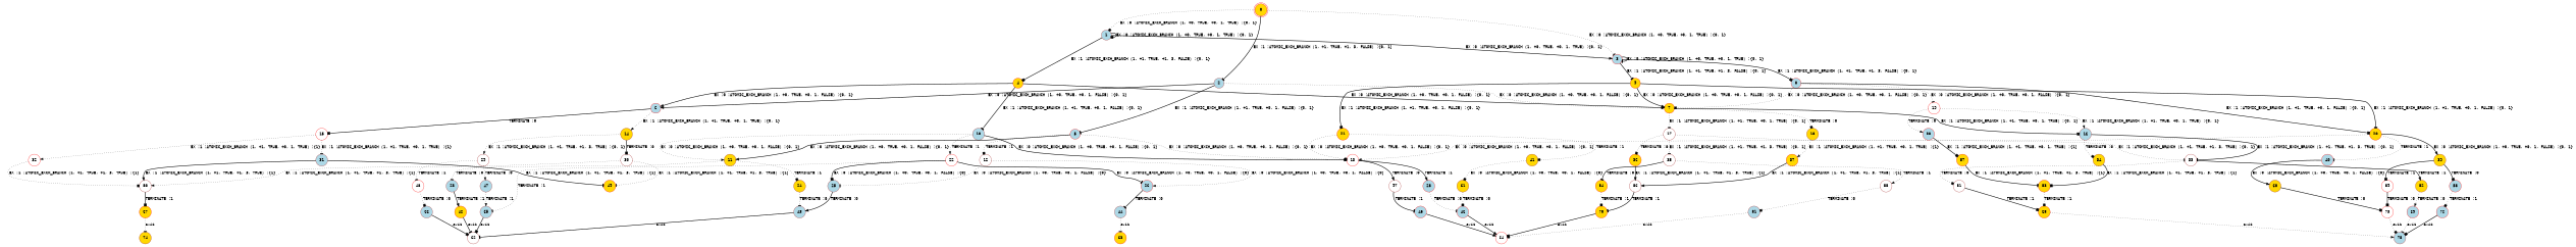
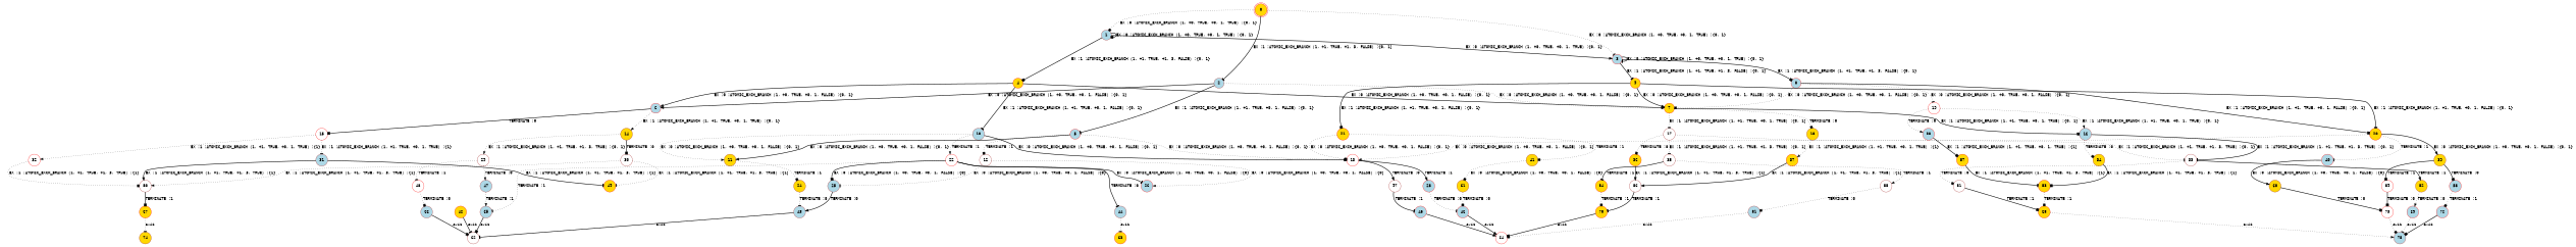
  digraph {
    fontname="DejaVu Sans Mono"
    node [color=red fillcolor=gold fontname="DejaVu Sans Mono" shape=circle style=filled]
    edge [arrowhead=box fontname="DejaVu Sans Mono" style=bold]
    0 [peripheries=2]
    1 [color=brown fillcolor=lightblue]
    2 [color=brown fillcolor=lightblue]
    3 [fillcolor=lightblue]
    4
    5 [fillcolor=lightblue]
    6 [fillcolor=lightblue]
    7
    8 [fillcolor=lightblue]
    9
    10 [color=brown fillcolor=lightblue]
    11 [color=brown]
    12 [color=brown fillcolor=white]
    13 [fillcolor=white]
    14 [color=brown]
    15 [fillcolor=white]
    16 [color=brown fillcolor=lightblue]
    17 [color=brown fillcolor=white]
    18 [color=brown]
    19 [fillcolor=white]
    20
    21
    22 [fillcolor=white]
-   23 [color=brown fillcolor=lightblue]
    24 [color=brown]
    25 [color=brown fillcolor=lightblue]
    26 [fillcolor=lightblue]
    n28 [color=brown fillcolor=white label=97]
    28 [fillcolor=lightblue]
    29 [color=brown fillcolor=white]
    30 [color=brown fillcolor=white]
    31 [color=brown fillcolor=lightblue]
    32 [fillcolor=white]
    33 [color=brown fillcolor=white]
    34 [color=brown]
    35 [color=brown fillcolor=white]
    36
    37
    38 [fillcolor=lightblue]
    39 [color=brown]
    40 [fillcolor=lightblue]
    41 [color=brown]
    65 [color=brown fillcolor=lightblue]
    42
    43 [color=brown fillcolor=lightblue]
    44 [color=brown fillcolor=lightblue]
    45 [fillcolor=lightblue]
    46 [fillcolor=lightblue]
    47 [color=brown fillcolor=lightblue]
    48 [fillcolor=white]
    49
    50 [color=brown fillcolor=white]
    51 [color=brown fillcolor=white]
    52 [color=brown]
    53
    54
    55 [color=brown fillcolor=white]
    56 [color=brown fillcolor=white]
    57
    58 [fillcolor=lightblue]
    59 [fillcolor=white]
    60 [color=brown]
    61 [color=brown]
    62 [color=brown fillcolor=white]
    63
    64 [fillcolor=white]
    66 [color=brown fillcolor=lightblue]
    67
    68
    69 [fillcolor=lightblue]
    70
    n72 [color=brown fillcolor=lightblue label=81]
    72 [fillcolor=lightblue]
    73 [fillcolor=white]
    74 [color=brown]
    75 [color=brown fillcolor=lightblue]
    0 -> 1 [label="EX !0 !ATOMIC_EXCH_BRANCH (1, +0, TRUE, +0, 1, TRUE) !{0, 1}" style=dotted]
    0 -> 2 [arrowhead=tee label="EX !1 !ATOMIC_EXCH_BRANCH (1, +1, TRUE, +1, 3, FALSE) !{0, 1}"]
    0 -> 3 [arrowhead=tee label="EX !0 !ATOMIC_EXCH_BRANCH (1, +0, TRUE, +0, 1, TRUE) !{0, 1}" style=dotted]
    1 -> 1 [label="EX !0 !ATOMIC_EXCH_BRANCH (1, +0, TRUE, +0, 1, TRUE) !{0, 1}"]
    1 -> 3 [arrowhead=normal label="EX !0 !ATOMIC_EXCH_BRANCH (1, +0, TRUE, +0, 1, TRUE) !{0, 1}"]
    1 -> 4 [label="EX !1 !ATOMIC_EXCH_BRANCH (1, +1, TRUE, +1, 3, FALSE) !{0, 1}"]
    2 -> 5 [arrowhead=tee label="EX !1 !ATOMIC_EXCH_BRANCH (1, +1, TRUE, +0, 1, FALSE) !{0, 1}"]
    2 -> 6 [arrowhead=normal label="EX !0 !ATOMIC_EXCH_BRANCH (1, +0, TRUE, +0, 1, FALSE) !{0, 1}"]
    2 -> 7 [arrowhead=normal label="EX !0 !ATOMIC_EXCH_BRANCH (1, +0, TRUE, +0, 1, FALSE) !{0, 1}" style=dotted]
    3 -> 3 [arrowhead=tee label="EX !0 !ATOMIC_EXCH_BRANCH (1, +0, TRUE, +0, 1, TRUE) !{0, 1}"]
    3 -> 8 [label="EX !1 !ATOMIC_EXCH_BRANCH (1, +1, TRUE, +1, 3, FALSE) !{0, 1}"]
    3 -> 9 [arrowhead=tee label="EX !1 !ATOMIC_EXCH_BRANCH (1, +1, TRUE, +1, 3, FALSE) !{0, 1}"]
    4 -> 6 [arrowhead=normal label="EX !0 !ATOMIC_EXCH_BRANCH (1, +0, TRUE, +0, 1, FALSE) !{0, 1}"]
    4 -> 7 [arrowhead=normal label="EX !0 !ATOMIC_EXCH_BRANCH (1, +0, TRUE, +0, 1, FALSE) !{0, 1}"]
    4 -> 10 [arrowhead=tee label="EX !1 !ATOMIC_EXCH_BRANCH (1, +1, TRUE, +0, 1, FALSE) !{0, 1}"]
    5 -> 11 [arrowhead=normal label="EX !0 !ATOMIC_EXCH_BRANCH (1, +0, TRUE, +0, 1, FALSE) !{0, 1}"]
    5 -> 12 [label="TERMINATE !1" style=dotted]
    5 -> 13 [arrowhead=normal label="EX !0 !ATOMIC_EXCH_BRANCH (1, +0, TRUE, +0, 1, FALSE) !{0, 1}" style=dotted]
    6 -> 14 [arrowhead=normal label="EX !1 !ATOMIC_EXCH_BRANCH (1, +1, TRUE, +0, 1, TRUE) !{0, 1}" style=dotted]
    6 -> 15 [label="TERMINATE !0"]
    7 -> 16 [label="EX !1 !ATOMIC_EXCH_BRANCH (1, +1, TRUE, +0, 1, TRUE) !{0, 1}"]
    7 -> 17 [arrowhead=tee label="EX !1 !ATOMIC_EXCH_BRANCH (1, +1, TRUE, +0, 1, TRUE) !{0, 1}" style=dotted]
    7 -> 18 [label="TERMINATE !0" style=dotted]
    8 -> 7 [label="EX !0 !ATOMIC_EXCH_BRANCH (1, +0, TRUE, +0, 1, FALSE) !{0, 1}" style=dotted]
    8 -> 19 [arrowhead=tee label="EX !0 !ATOMIC_EXCH_BRANCH (1, +0, TRUE, +0, 1, FALSE) !{0, 1}" style=dotted]
    8 -> 20 [label="EX !1 !ATOMIC_EXCH_BRANCH (1, +1, TRUE, +0, 1, FALSE) !{0, 1}"]
    9 -> 7 [arrowhead=normal label="EX !0 !ATOMIC_EXCH_BRANCH (1, +0, TRUE, +0, 1, FALSE) !{0, 1}"]
    9 -> 20 [arrowhead=tee label="EX !1 !ATOMIC_EXCH_BRANCH (1, +1, TRUE, +0, 1, FALSE) !{0, 1}"]
    9 -> 21 [label="EX !1 !ATOMIC_EXCH_BRANCH (1, +1, TRUE, +0, 1, FALSE) !{0, 1}"]
    10 -> 11 [arrowhead=normal label="EX !0 !ATOMIC_EXCH_BRANCH (1, +0, TRUE, +0, 1, FALSE) !{0, 1}" style=dotted]
    10 -> 13 [label="EX !0 !ATOMIC_EXCH_BRANCH (1, +0, TRUE, +0, 1, FALSE) !{0, 1}"]
    10 -> 22 [arrowhead=normal label="TERMINATE !1" style=dotted]
-   11 -> 23 [arrowhead=tee label="TERMINATE !0" style=dotted]
    11 -> 24 [label="TERMINATE !1" style=dotted]
    12 -> 25 [arrowhead=tee label="EX !0 !ATOMIC_EXCH_BRANCH (1, +0, TRUE, +0, 1, FALSE) !{0}" style=dotted]
    12 -> 26 [arrowhead=normal label="EX !0 !ATOMIC_EXCH_BRANCH (1, +0, TRUE, +0, 1, FALSE) !{0}" style=dotted]
    13 -> n28 [arrowhead=normal label="TERMINATE !0"]
    13 -> 28 [arrowhead=normal label="TERMINATE !1"]
    14 -> 29 [arrowhead=normal label="EX !1 !ATOMIC_EXCH_BRANCH (1, +1, TRUE, +1, 3, TRUE) !{0, 1}" style=dotted]
    14 -> 30 [label="TERMINATE !0"]
    15 -> 31 [arrowhead=tee label="EX !1 !ATOMIC_EXCH_BRANCH (1, +1, TRUE, +0, 1, TRUE) !{1}" style=dotted]
    15 -> 32 [arrowhead=normal label="EX !1 !ATOMIC_EXCH_BRANCH (1, +1, TRUE, +0, 1, TRUE) !{1}" style=dotted]
    16 -> 33 [arrowhead=tee label="EX !1 !ATOMIC_EXCH_BRANCH (1, +1, TRUE, +1, 3, TRUE) !{0, 1}"]
    16 -> 34 [label="TERMINATE !0" style=dotted]
    17 -> 33 [arrowhead=tee label="EX !1 !ATOMIC_EXCH_BRANCH (1, +1, TRUE, +1, 3, TRUE) !{0, 1}" style=dotted]
    17 -> 35 [arrowhead=tee label="EX !1 !ATOMIC_EXCH_BRANCH (1, +1, TRUE, +1, 3, TRUE) !{0, 1}" style=dotted]
    17 -> 36 [label="TERMINATE !0" style=dotted]
    18 -> 37 [arrowhead=normal label="EX !1 !ATOMIC_EXCH_BRANCH (1, +1, TRUE, +0, 1, TRUE) !{1}" style=dotted]
    19 -> 16 [arrowhead=normal label="EX !1 !ATOMIC_EXCH_BRANCH (1, +1, TRUE, +0, 1, TRUE) !{0, 1}" style=dotted]
    19 -> 38 [arrowhead=normal label="TERMINATE !0" style=dotted]
    20 -> 13 [arrowhead=normal label="EX !0 !ATOMIC_EXCH_BRANCH (1, +0, TRUE, +0, 1, FALSE) !{0, 1}" style=dotted]
    20 -> 39 [arrowhead=normal label="EX !0 !ATOMIC_EXCH_BRANCH (1, +0, TRUE, +0, 1, FALSE) !{0, 1}"]
    20 -> 40 [arrowhead=tee label="TERMINATE !1" style=dotted]
    21 -> 13 [label="EX !0 !ATOMIC_EXCH_BRANCH (1, +0, TRUE, +0, 1, FALSE) !{0, 1}" style=dotted]
    21 -> 41 [label="TERMINATE !1" style=dotted]
    22 -> 25 [label="EX !0 !ATOMIC_EXCH_BRANCH (1, +0, TRUE, +0, 1, FALSE) !{0}"]
    22 -> 26 [arrowhead=tee label="EX !0 !ATOMIC_EXCH_BRANCH (1, +0, TRUE, +0, 1, FALSE) !{0}"]
    22 -> 65 [arrowhead=tee label="TERMINATE !1" style=dotted]
-   23 -> 42 [arrowhead=normal label="TERMINATE !1"]
    24 -> 43 [arrowhead=tee label="TERMINATE !0" style=dotted]
    25 -> 43 [arrowhead=normal label="TERMINATE !0"]
-   26 -> 44 [arrowhead=tee label="TERMINATE !0"]
+   22 -> 44 [arrowhead=tee label="TERMINATE !0"]
    n28 -> 45 [arrowhead=tee label="TERMINATE !1"]
    28 -> 46 [arrowhead=tee label="TERMINATE !0" style=dotted]
    29 -> 47 [arrowhead=normal label="TERMINATE !0" style=dotted]
    29 -> 48 [arrowhead=tee label="TERMINATE !1" style=dotted]
    30 -> 49 [arrowhead=tee label="EX !1 !ATOMIC_EXCH_BRANCH (1, +1, TRUE, +1, 3, TRUE) !{1}" style=dotted]
    30 -> 50 [arrowhead=normal label="EX !1 !ATOMIC_EXCH_BRANCH (1, +1, TRUE, +1, 3, TRUE) !{1}" style=dotted]
    31 -> 49 [arrowhead=tee label="EX !1 !ATOMIC_EXCH_BRANCH (1, +1, TRUE, +1, 3, TRUE) !{1}"]
    31 -> 50 [arrowhead=normal label="EX !1 !ATOMIC_EXCH_BRANCH (1, +1, TRUE, +1, 3, TRUE) !{1}"]
    32 -> 50 [label="EX !1 !ATOMIC_EXCH_BRANCH (1, +1, TRUE, +1, 3, TRUE) !{1}" style=dotted]
    33 -> 51 [label="TERMINATE !0" style=dotted]
    33 -> 52 [arrowhead=normal label="TERMINATE !1"]
    34 -> 53 [label="EX !1 !ATOMIC_EXCH_BRANCH (1, +1, TRUE, +1, 3, TRUE) !{1}"]
-   35 -> 54 [arrowhead=tee label="TERMINATE !0"]
+   35 -> 54 [arrowhead=tee label="TERMINATE !1"]
    35 -> 55 [arrowhead=normal label="TERMINATE !1" style=dotted]
    36 -> 56 [arrowhead=normal label="EX !1 !ATOMIC_EXCH_BRANCH (1, +1, TRUE, +1, 3, TRUE) !{1}"]
    37 -> 56 [arrowhead=normal label="EX !1 !ATOMIC_EXCH_BRANCH (1, +1, TRUE, +1, 3, TRUE) !{1}"]
    38 -> 57 [label="EX !1 !ATOMIC_EXCH_BRANCH (1, +1, TRUE, +0, 1, TRUE) !{1}"]
    39 -> 58 [label="TERMINATE !0"]
    39 -> 59 [label="TERMINATE !1"]
    40 -> 60 [arrowhead=normal label="EX !0 !ATOMIC_EXCH_BRANCH (1, +0, TRUE, +0, 1, FALSE) !{0}"]
    41 -> 61 [label="EX !0 !ATOMIC_EXCH_BRANCH (1, +0, TRUE, +0, 1, FALSE) !{0}" style=dotted]
    65 -> 62 [label=exit]
    42 -> 62 [arrowhead=tee label=exit]
    43 -> 62 [arrowhead=tee label=exit]
    44 -> 63 [arrowhead=tee label=exit style=dotted]
    45 -> 64 [arrowhead=normal label=exit]
    46 -> 64 [arrowhead=normal label=exit]
    47 -> 65 [arrowhead=normal label="TERMINATE !1" style=dotted]
    48 -> 66 [label="TERMINATE !0" style=dotted]
    50 -> 67 [label="TERMINATE !1"]
    51 -> 68 [label="TERMINATE !1"]
    52 -> 69 [arrowhead=normal label="TERMINATE !0" style=dotted]
    53 -> 68 [label="TERMINATE !1" style=dotted]
    54 -> 70 [label="TERMINATE !1" style=dotted]
    55 -> n72 [label="TERMINATE !0" style=dotted]
    56 -> 70 [arrowhead=tee label="TERMINATE !1"]
    57 -> 53 [arrowhead=tee label="EX !1 !ATOMIC_EXCH_BRANCH (1, +1, TRUE, +1, 3, TRUE) !{1}"]
    58 -> 72 [label="TERMINATE !1" style=dotted]
    59 -> 73 [label="TERMINATE !0"]
    60 -> 73 [label="TERMINATE !0"]
    61 -> 46 [label="TERMINATE !0" style=dotted]
    66 -> 62 [label=exit]
    67 -> 74 [arrowhead=tee label=exit style=dotted]
    68 -> 75 [arrowhead=normal label=exit style=dotted]
    69 -> 75 [arrowhead=tee label=exit style=dotted]
    70 -> 64 [label=exit]
    n72 -> 64 [label=exit style=dotted]
    72 -> 75 [label=exit]
    73 -> 75 [label=exit style=dotted]
  }
